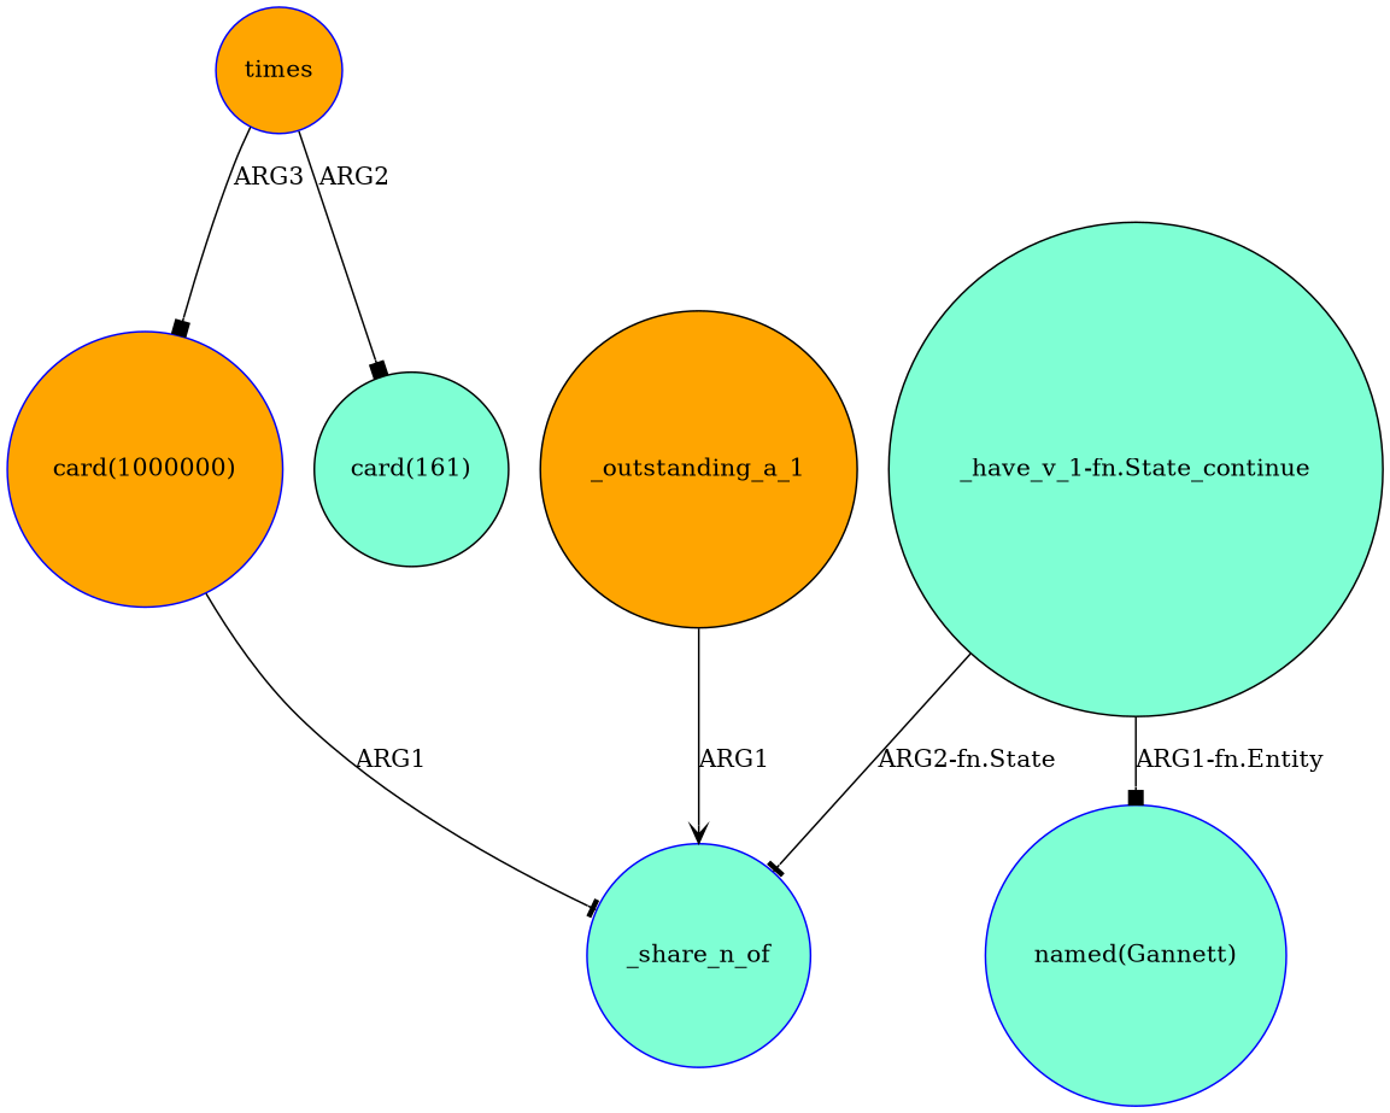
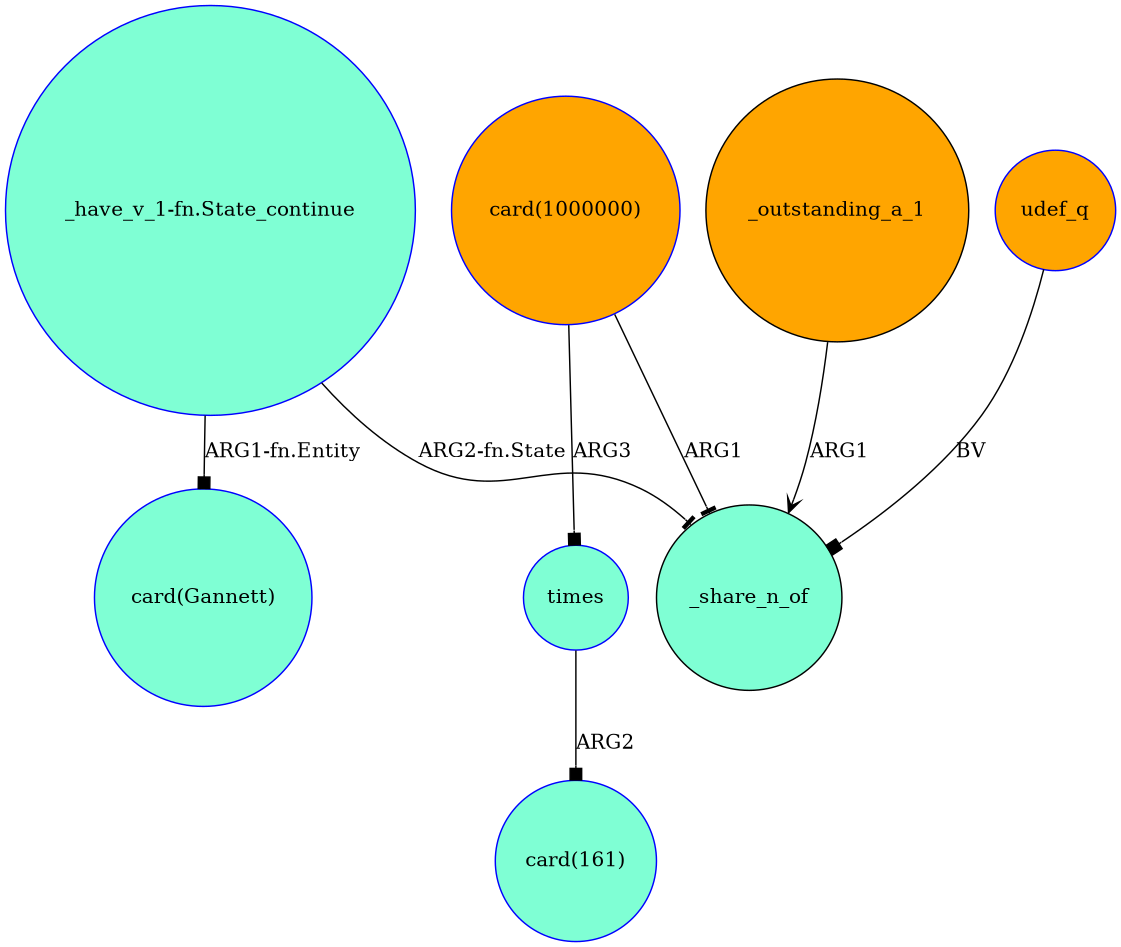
  digraph {
    node [color=blue fillcolor=orange shape=circle style=filled]
    edge [arrowhead=box]
-   times
+   times [fillcolor=aquamarine]
    "card(1000000)"
-   "card(161)" [color=black fillcolor=aquamarine]
-   _share_n_of [fillcolor=aquamarine]
-   "_have_v_1-fn.State_continue" [color=black fillcolor=aquamarine]
-   "named(Gannett)" [fillcolor=aquamarine]
+   "card(161)" [fillcolor=aquamarine]
+   _share_n_of [color=black fillcolor=aquamarine]
+   "_have_v_1-fn.State_continue" [fillcolor=aquamarine]
+   "named(Gannett)" [fillcolor=aquamarine label="card(Gannett)"]
+   udef_q
    _outstanding_a_1 [color=black]
-   times -> "card(1000000)" [label=ARG3]
+   "card(1000000)" -> times [label=ARG3]
    times -> "card(161)" [label=ARG2]
    "card(1000000)" -> _share_n_of [arrowhead=tee label=ARG1]
    "_have_v_1-fn.State_continue" -> _share_n_of [arrowhead=tee label="ARG2-fn.State"]
    "_have_v_1-fn.State_continue" -> "named(Gannett)" [label="ARG1-fn.Entity"]
+   udef_q -> _share_n_of [label=BV]
    _outstanding_a_1 -> _share_n_of [arrowhead=vee label=ARG1]
  }
